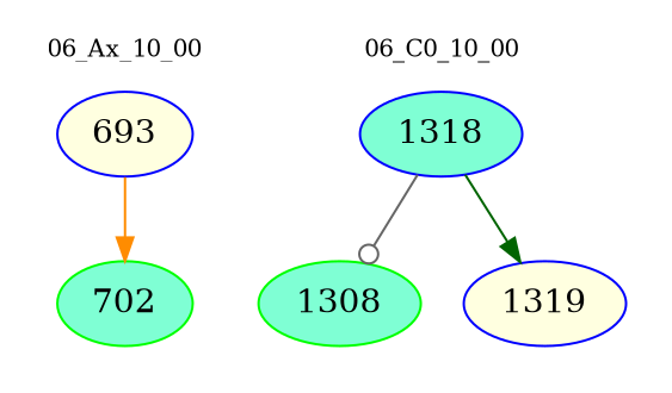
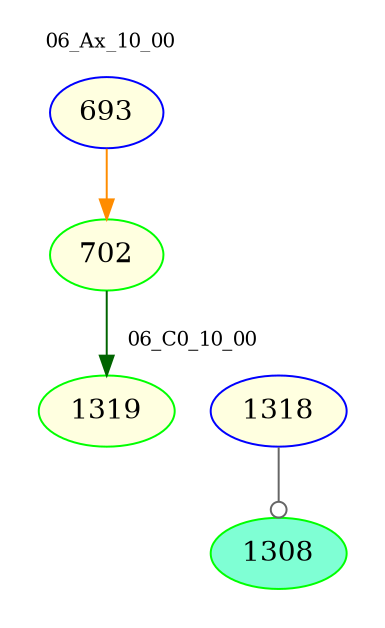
  digraph {
    node [color=green fillcolor=lightyellow style=filled]
    edge [arrowhead=normal]
    n1 [color=blue label=693]
-   n2 [fillcolor=aquamarine label=702]
-   n3 [color=blue fillcolor=aquamarine label=1318]
+   n2 [label=702]
+   n3 [color=blue label=1318]
    n4 [fillcolor=aquamarine label=1308]
-   n5 [color=blue label=1319]
+   n5 [label=1319]
    subgraph cluster_1 {
      color=white
      fontsize=10
      label="06_Ax_10_00"
      n1
      n2
    }
    subgraph cluster_2 {
      color=white
      fontsize=10
      label="06_C0_10_00"
      n3
      n4
      n5
    }
    n1 -> n2 [color=darkorange]
    n3 -> n4 [arrowhead=odot color=gray40]
-   n3 -> n5 [color=darkgreen]
+   n2 -> n5 [color=darkgreen]
  }
